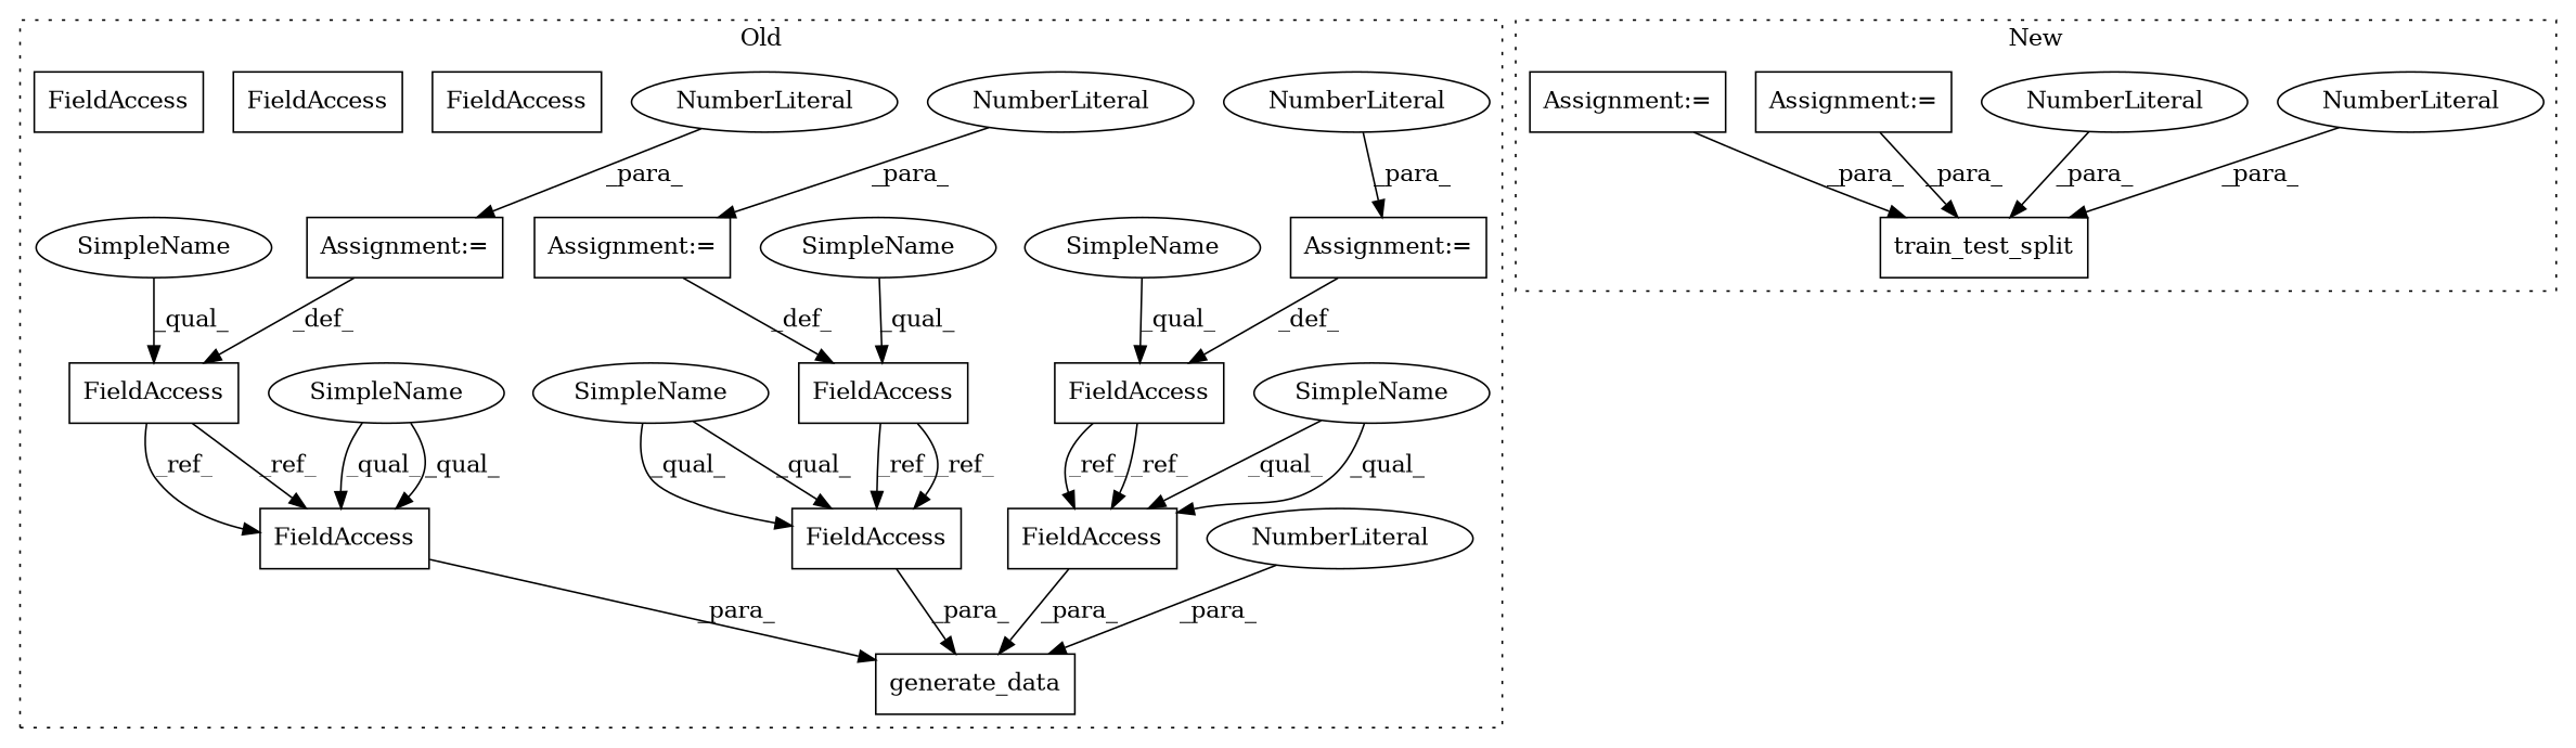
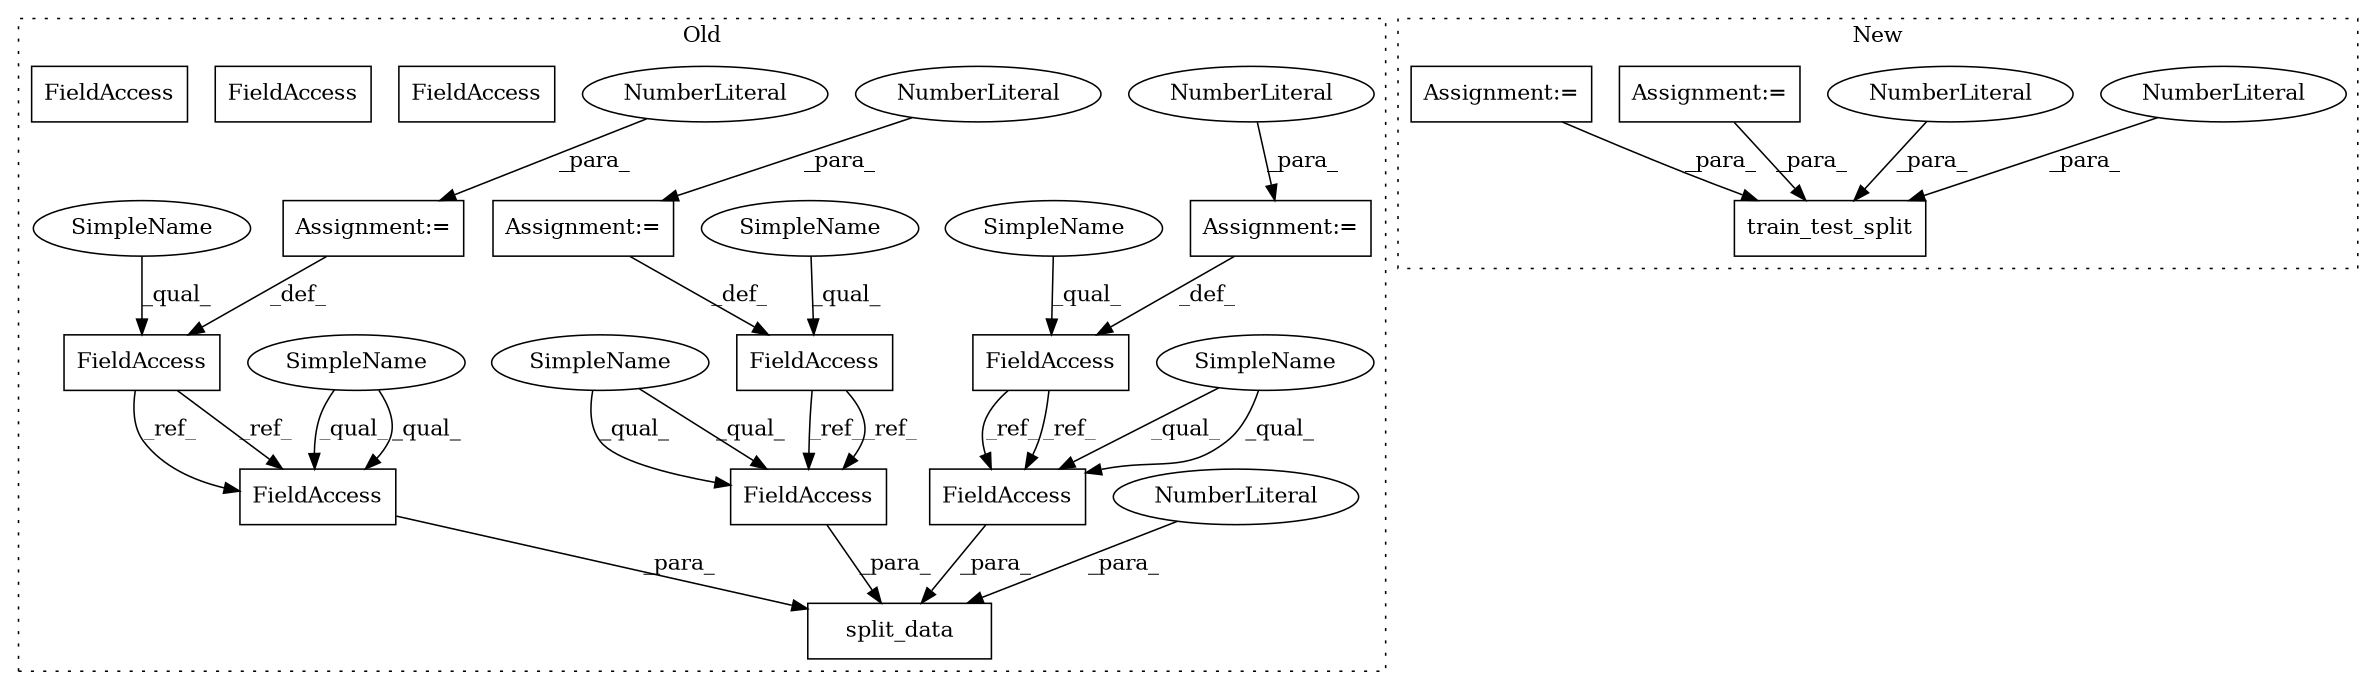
  digraph {
    node [a=22 l=4 s=1064 shape=box]
-   n1 [a=32 l="14,1" label=generate_data s="1025,1085"]
+   n1 [a=32 l="14,1" label=split_data s="1025,1085"]
    n2 [a=7 l=1 label="Assignment:=" s=899]
    n3 [a=34 l=3 label=NumberLiteral s=900 shape=ellipse]
    n4 [a=7 l=1 label="Assignment:=" s=871]
    n5 [a=34 l=3 label=NumberLiteral s=872 shape=ellipse]
    n6 [a=7 l=1 label="Assignment:=" s=849]
    n7 [a=34 label=NumberLiteral s=850 shape=ellipse]
    n8 [a=34 l=2 label=NumberLiteral s=1083 shape=ellipse]
    n9 [l=18 label=FieldAccess]
    n10 [l=18 label=FieldAccess s=881]
    n11 [l=12 label=FieldAccess s=837]
    n12 [l=11 label=FieldAccess s=860]
    n13 [l=11 label=FieldAccess s=1052]
    n14 [l=12 label=FieldAccess s=1039]
    n15 [a=42 label=SimpleName shape=ellipse]
    n16 [a=42 label=SimpleName s=1052 shape=ellipse]
    n17 [a=42 label=SimpleName s=1039 shape=ellipse]
    n18 [a=42 label=SimpleName s=837 shape=ellipse]
    n19 [a=42 label=SimpleName s=881 shape=ellipse]
    n20 [a=42 label=SimpleName s=860 shape=ellipse]
    n21 [l=12 label=FieldAccess s=1039]
    n22 [l=11 label=FieldAccess s=1052]
    n23 [l=18 label=FieldAccess]
    n24 [a=32 l="17,1" label=train_test_split s="1714,1741"]
    n25 [a=34 l=3 label=NumberLiteral s=1735 shape=ellipse]
    n26 [a=34 l=2 label=NumberLiteral s=1739 shape=ellipse]
    n27 [a=7 l=1 label="Assignment:=" s=1062]
    n28 [a=7 l=1 label="Assignment:=" s=1073]
    subgraph cluster_1 {
      label=Old
      style=dotted
      n1
      n2
      n3
      n4
      n5
      n6
      n7
      n8
      n9
      n10
      n11
      n12
      n13
      n14
      n15
      n16
      n17
      n18
      n19
      n20
      n21
      n22
      n23
    }
    subgraph cluster_2 {
      label=New
      style=dotted
      n24
      n25
      n26
      n27
      n28
    }
    n2 -> n10 [label=_def_]
    n3 -> n2 [label=_para_]
    n4 -> n12 [label=_def_]
    n5 -> n4 [label=_para_]
    n6 -> n11 [label=_def_]
    n7 -> n6 [label=_para_]
    n8 -> n1 [label=_para_]
    n10 -> n23 [label=_ref_]
    n10 -> n23 [label=_ref_]
    n11 -> n21 [label=_ref_]
    n11 -> n21 [label=_ref_]
    n12 -> n22 [label=_ref_]
    n12 -> n22 [label=_ref_]
    n15 -> n23 [label=_qual_]
    n15 -> n23 [label=_qual_]
    n16 -> n22 [label=_qual_]
    n16 -> n22 [label=_qual_]
    n17 -> n21 [label=_qual_]
    n17 -> n21 [label=_qual_]
    n18 -> n11 [label=_qual_]
    n19 -> n10 [label=_qual_]
    n20 -> n12 [label=_qual_]
    n21 -> n1 [label=_para_]
    n22 -> n1 [label=_para_]
    n23 -> n1 [label=_para_]
    n25 -> n24 [label=_para_]
    n26 -> n24 [label=_para_]
    n27 -> n24 [label=_para_]
    n28 -> n24 [label=_para_]
  }
